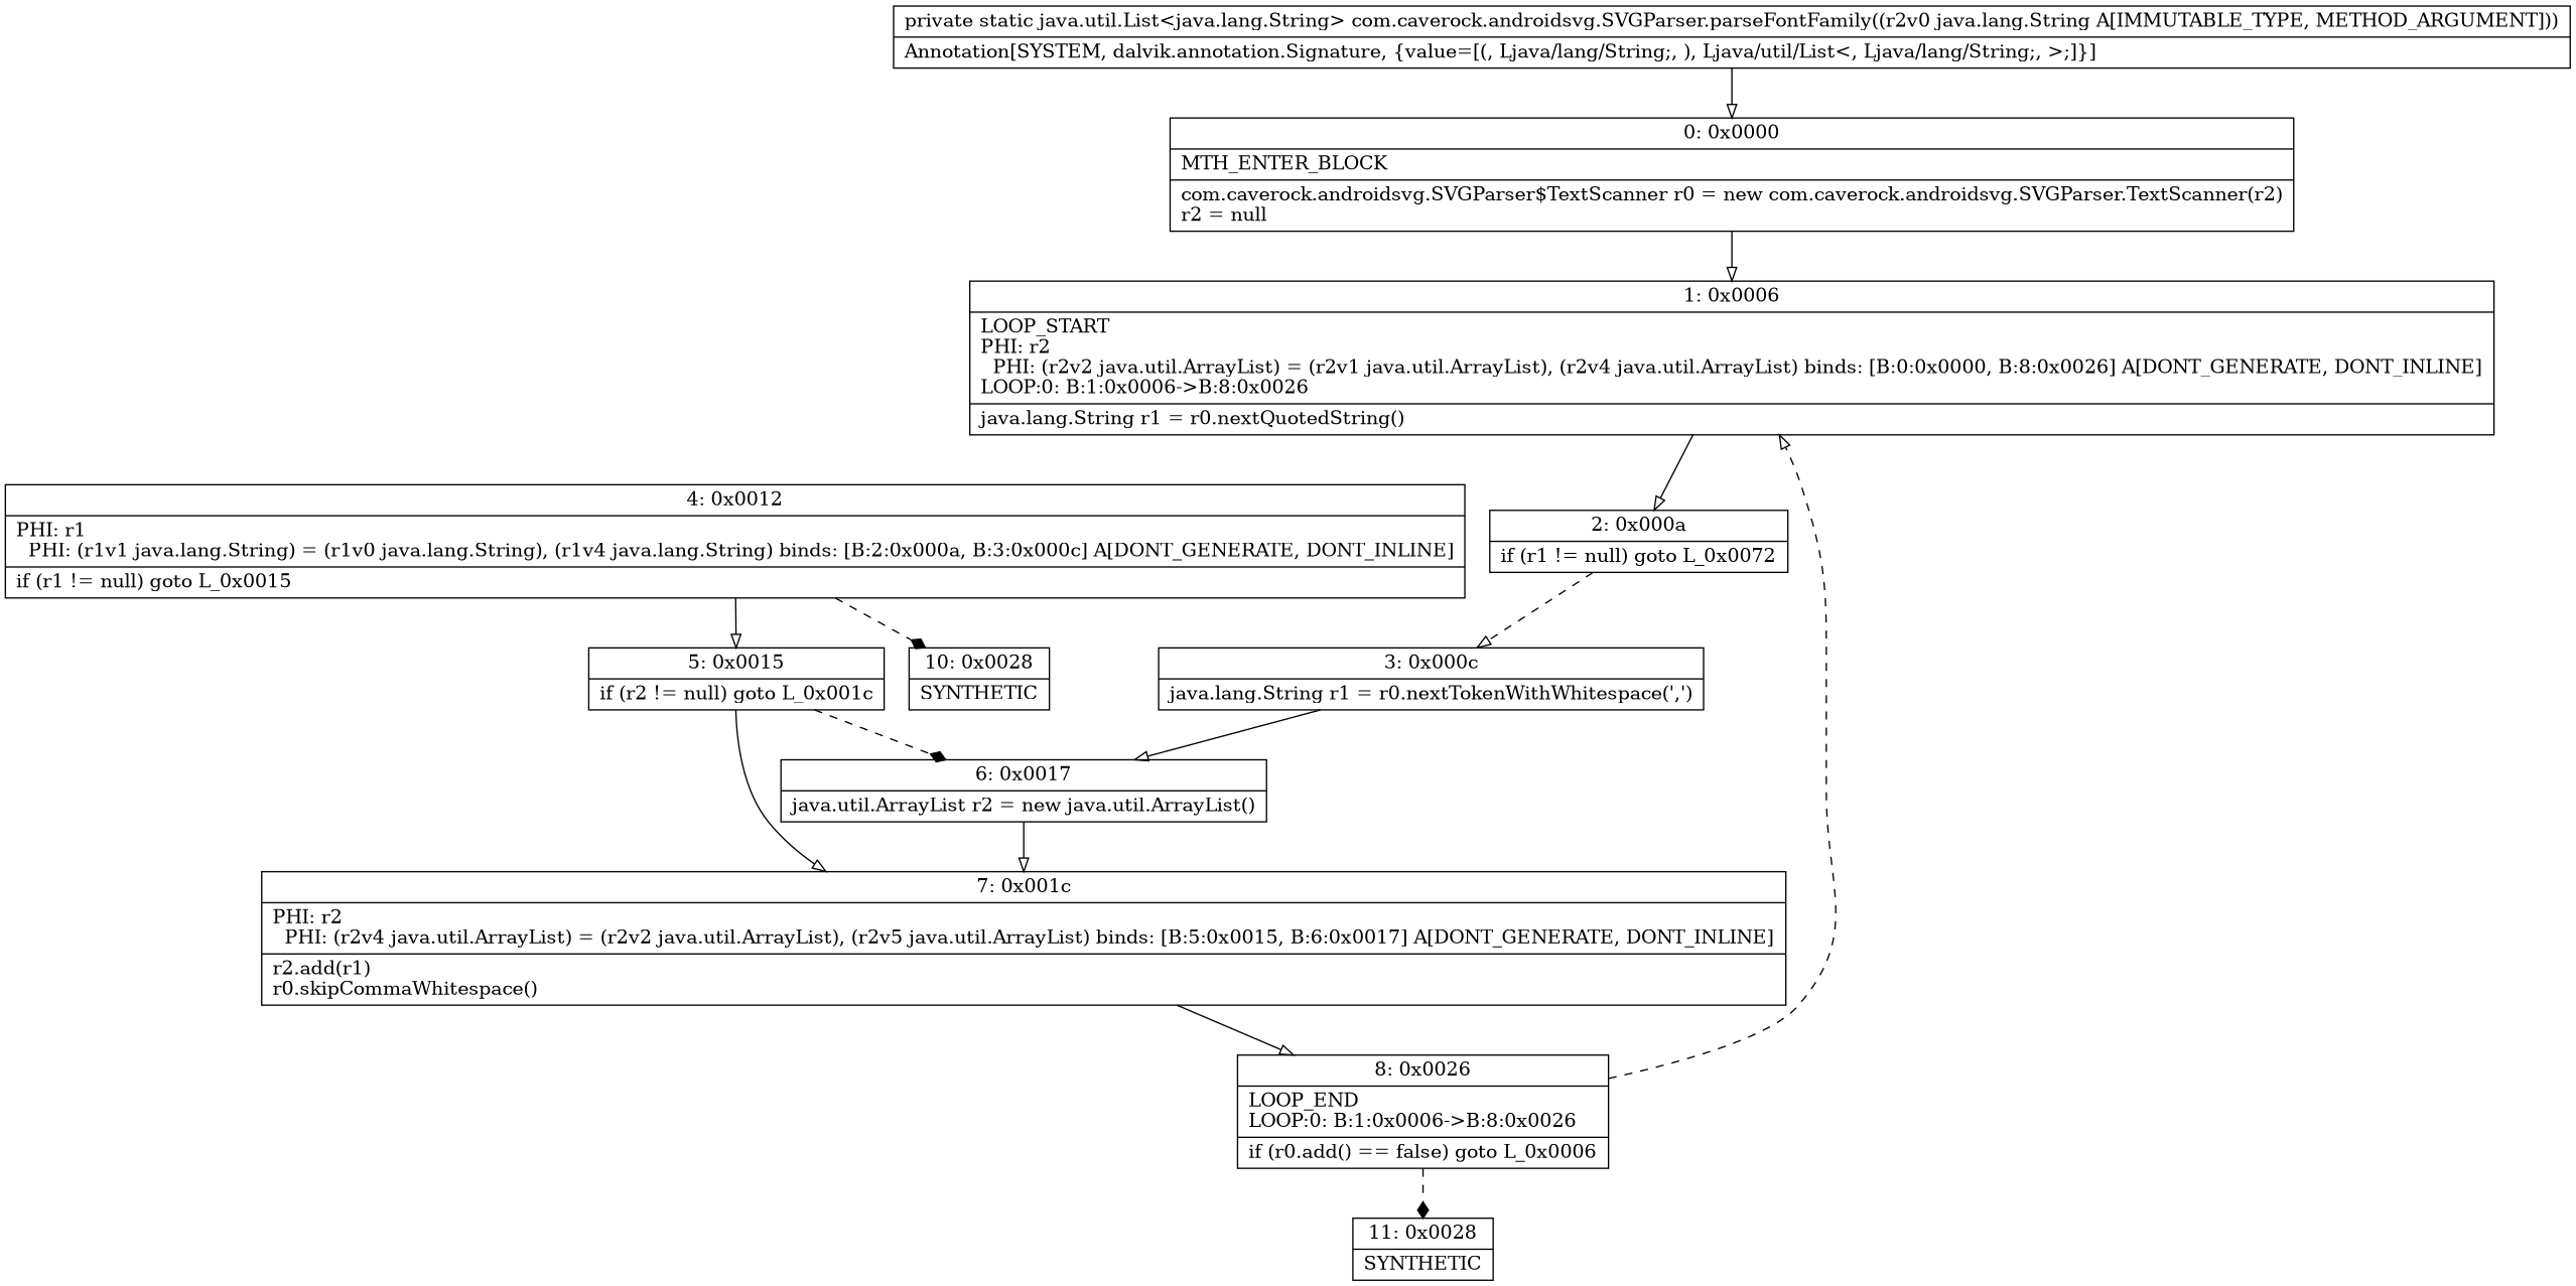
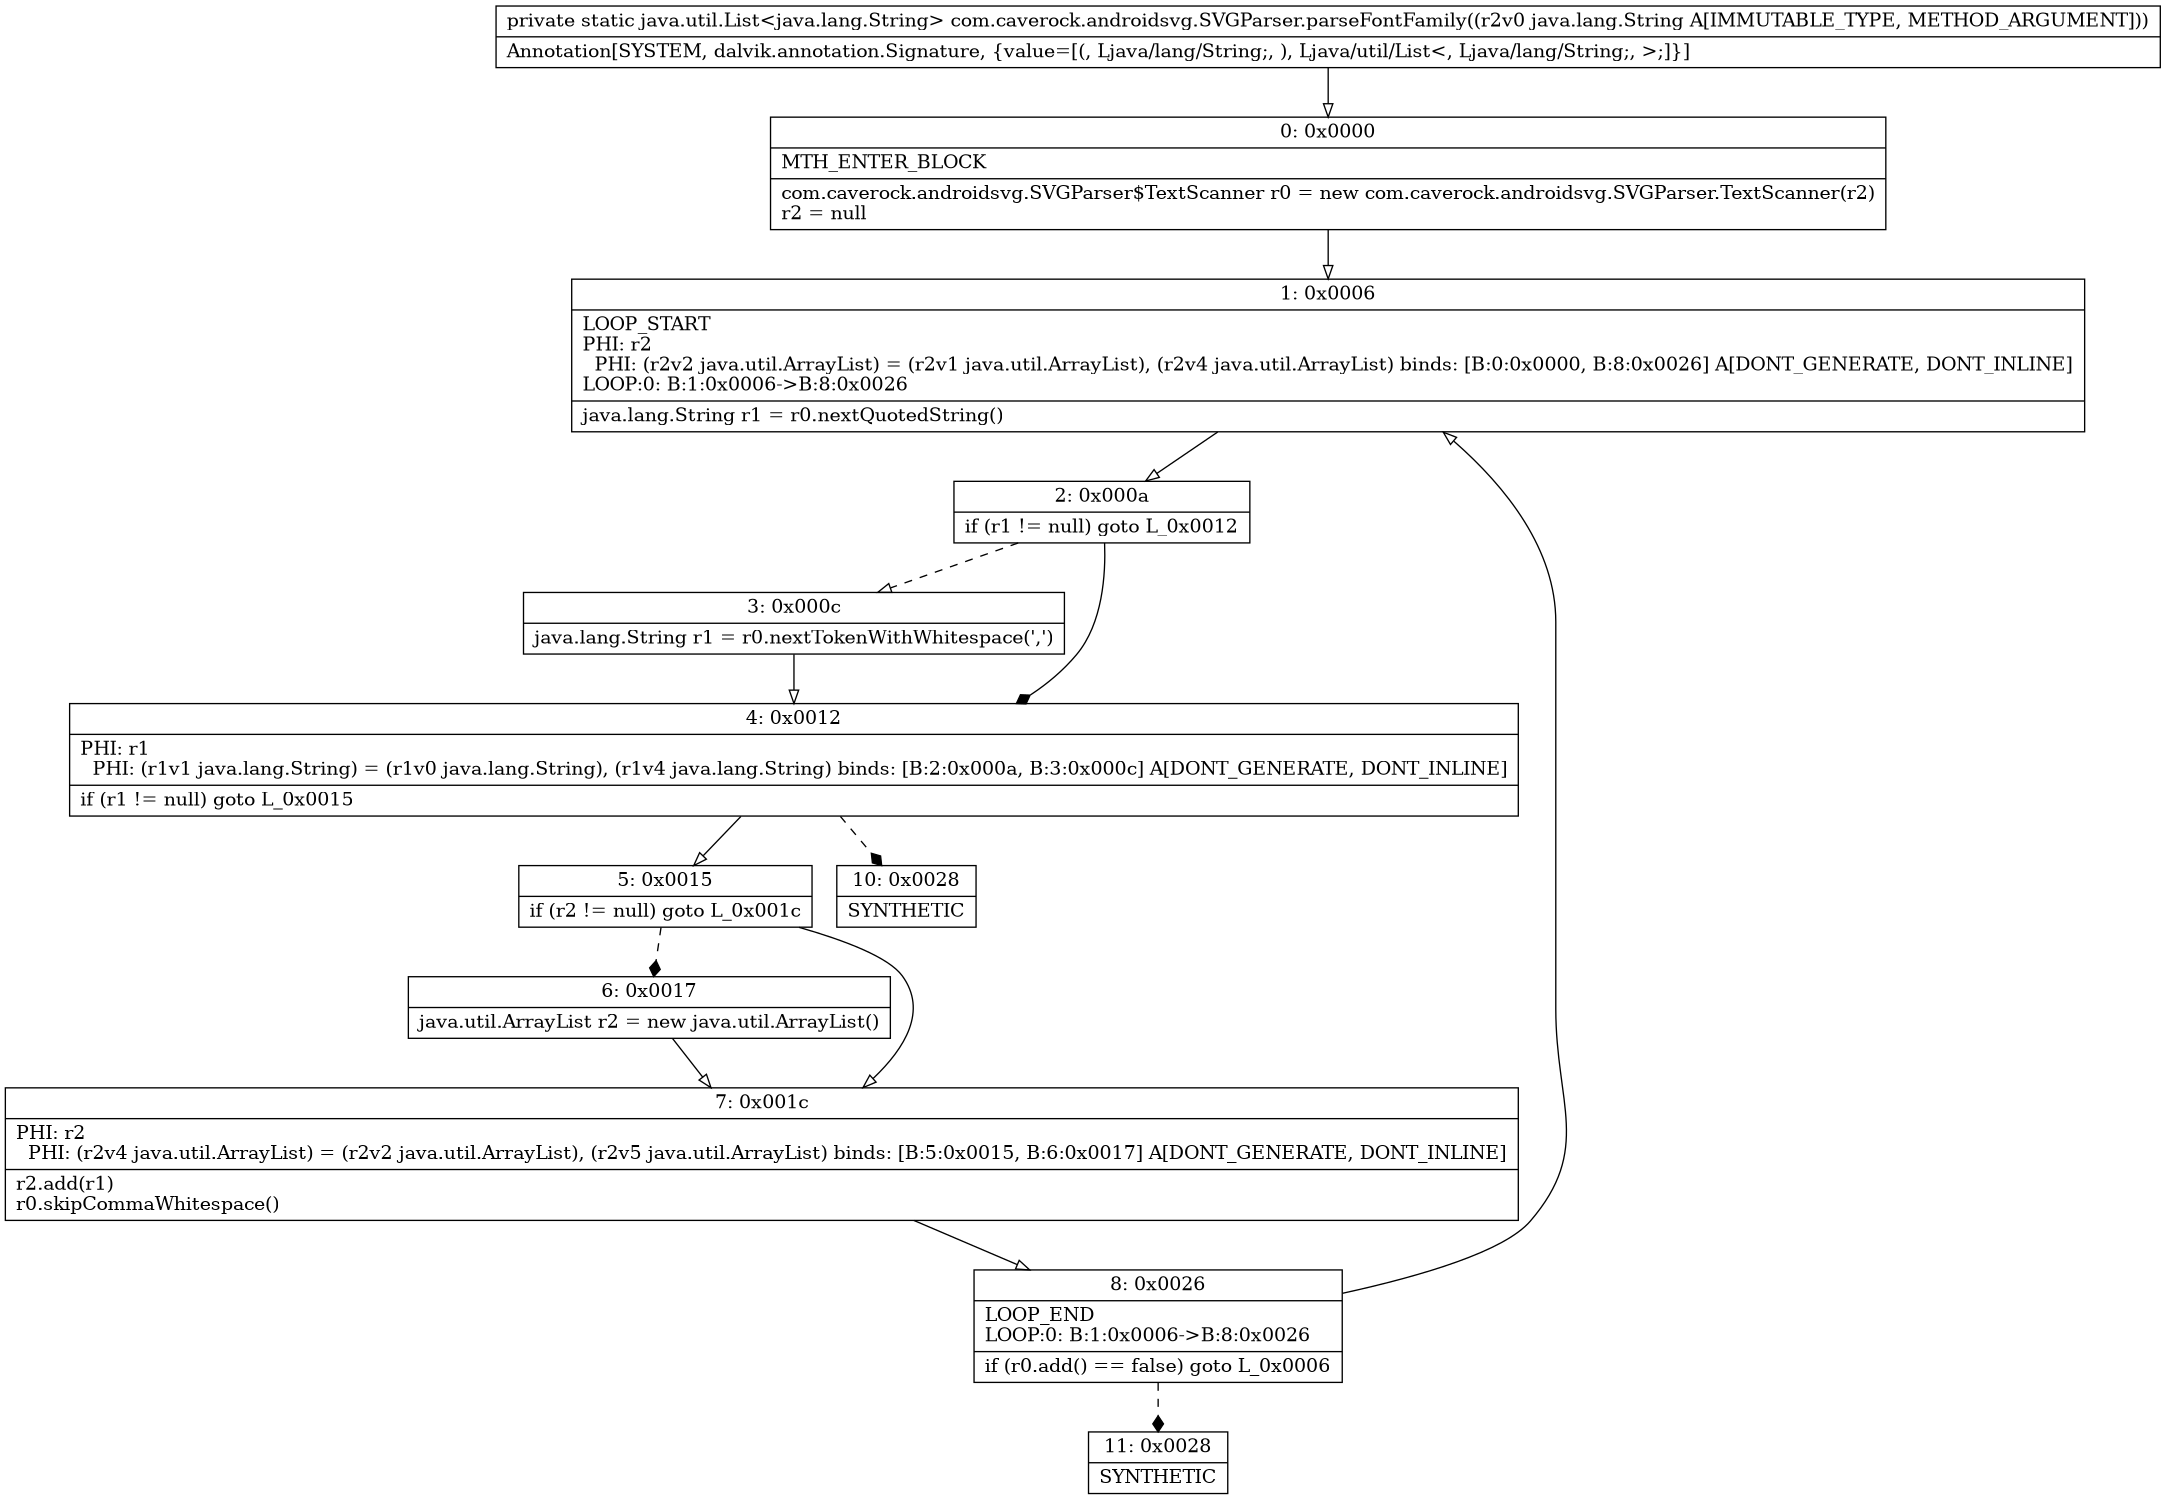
  digraph {
    node [shape=record]
    edge [arrowhead=onormal]
    n1 [label="{0\:\ 0x0000|MTH_ENTER_BLOCK\l|com.caverock.androidsvg.SVGParser$TextScanner r0 = new com.caverock.androidsvg.SVGParser.TextScanner(r2)\lr2 = null\l}"]
    n2 [label="{1\:\ 0x0006|LOOP_START\lPHI: r2 \l  PHI: (r2v2 java.util.ArrayList) = (r2v1 java.util.ArrayList), (r2v4 java.util.ArrayList) binds: [B:0:0x0000, B:8:0x0026] A[DONT_GENERATE, DONT_INLINE]\lLOOP:0: B:1:0x0006\-\>B:8:0x0026\l|java.lang.String r1 = r0.nextQuotedString()\l}"]
-   n3 [label="{2\:\ 0x000a|if (r1 != null) goto L_0x0072\l}"]
+   n3 [label="{2\:\ 0x000a|if (r1 != null) goto L_0x0012\l}"]
    n4 [label="{3\:\ 0x000c|java.lang.String r1 = r0.nextTokenWithWhitespace(',')\l}"]
    n5 [label="{4\:\ 0x0012|PHI: r1 \l  PHI: (r1v1 java.lang.String) = (r1v0 java.lang.String), (r1v4 java.lang.String) binds: [B:2:0x000a, B:3:0x000c] A[DONT_GENERATE, DONT_INLINE]\l|if (r1 != null) goto L_0x0015\l}"]
    n6 [label="{5\:\ 0x0015|if (r2 != null) goto L_0x001c\l}"]
    n7 [label="{10\:\ 0x0028|SYNTHETIC\l}"]
    n8 [label="{6\:\ 0x0017|java.util.ArrayList r2 = new java.util.ArrayList()\l}"]
    n9 [label="{7\:\ 0x001c|PHI: r2 \l  PHI: (r2v4 java.util.ArrayList) = (r2v2 java.util.ArrayList), (r2v5 java.util.ArrayList) binds: [B:5:0x0015, B:6:0x0017] A[DONT_GENERATE, DONT_INLINE]\l|r2.add(r1)\lr0.skipCommaWhitespace()\l}"]
    n10 [label="{8\:\ 0x0026|LOOP_END\lLOOP:0: B:1:0x0006\-\>B:8:0x0026\l|if (r0.add() == false) goto L_0x0006\l}"]
    n11 [label="{11\:\ 0x0028|SYNTHETIC\l}"]
    n12 [label="{private static java.util.List\<java.lang.String\> com.caverock.androidsvg.SVGParser.parseFontFamily((r2v0 java.lang.String A[IMMUTABLE_TYPE, METHOD_ARGUMENT]))  | Annotation[SYSTEM, dalvik.annotation.Signature, \{value=[(, Ljava\/lang\/String;, ), Ljava\/util\/List\<, Ljava\/lang\/String;, \>;]\}]\l}"]
    n1 -> n2
    n2 -> n3
    n3 -> n4 [style=dashed]
-   n4 -> n8
+   n3 -> n5 [arrowhead=diamond]
+   n4 -> n5
    n5 -> n6
    n5 -> n7 [arrowhead=diamond style=dashed]
    n6 -> n8 [arrowhead=diamond style=dashed]
    n6 -> n9
    n8 -> n9
    n9 -> n10
-   n10 -> n2 [style=dashed]
+   n10 -> n2
    n10 -> n11 [arrowhead=diamond style=dashed]
    n12 -> n1
  }
